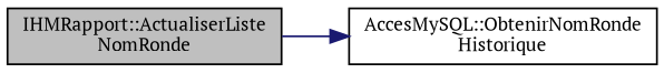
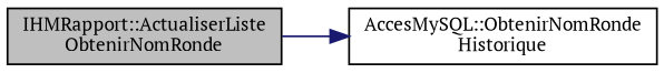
  digraph {
    rankdir=LR
    fontname="PT Serif"
    node [color=black fontname="PT Serif" fontsize=10 shape=record style=filled]
-   n1 [fillcolor=grey75 fontcolor=black height=0.2 label="IHMRapport::ActualiserListe\lNomRonde" width=0.4]
+   n1 [fillcolor=grey75 fontcolor=black height=0.2 label="IHMRapport::ActualiserListe\lObtenirNomRonde" width=0.4]
    n2 [fillcolor=white height=0.2 label="AccesMySQL::ObtenirNomRonde\lHistorique" width=0.4]
    n1 -> n2 [color=midnightblue fontname="PT Serif" fontsize=10 labelfontname=Helvetica labelfontsize=10 style=solid]
  }
